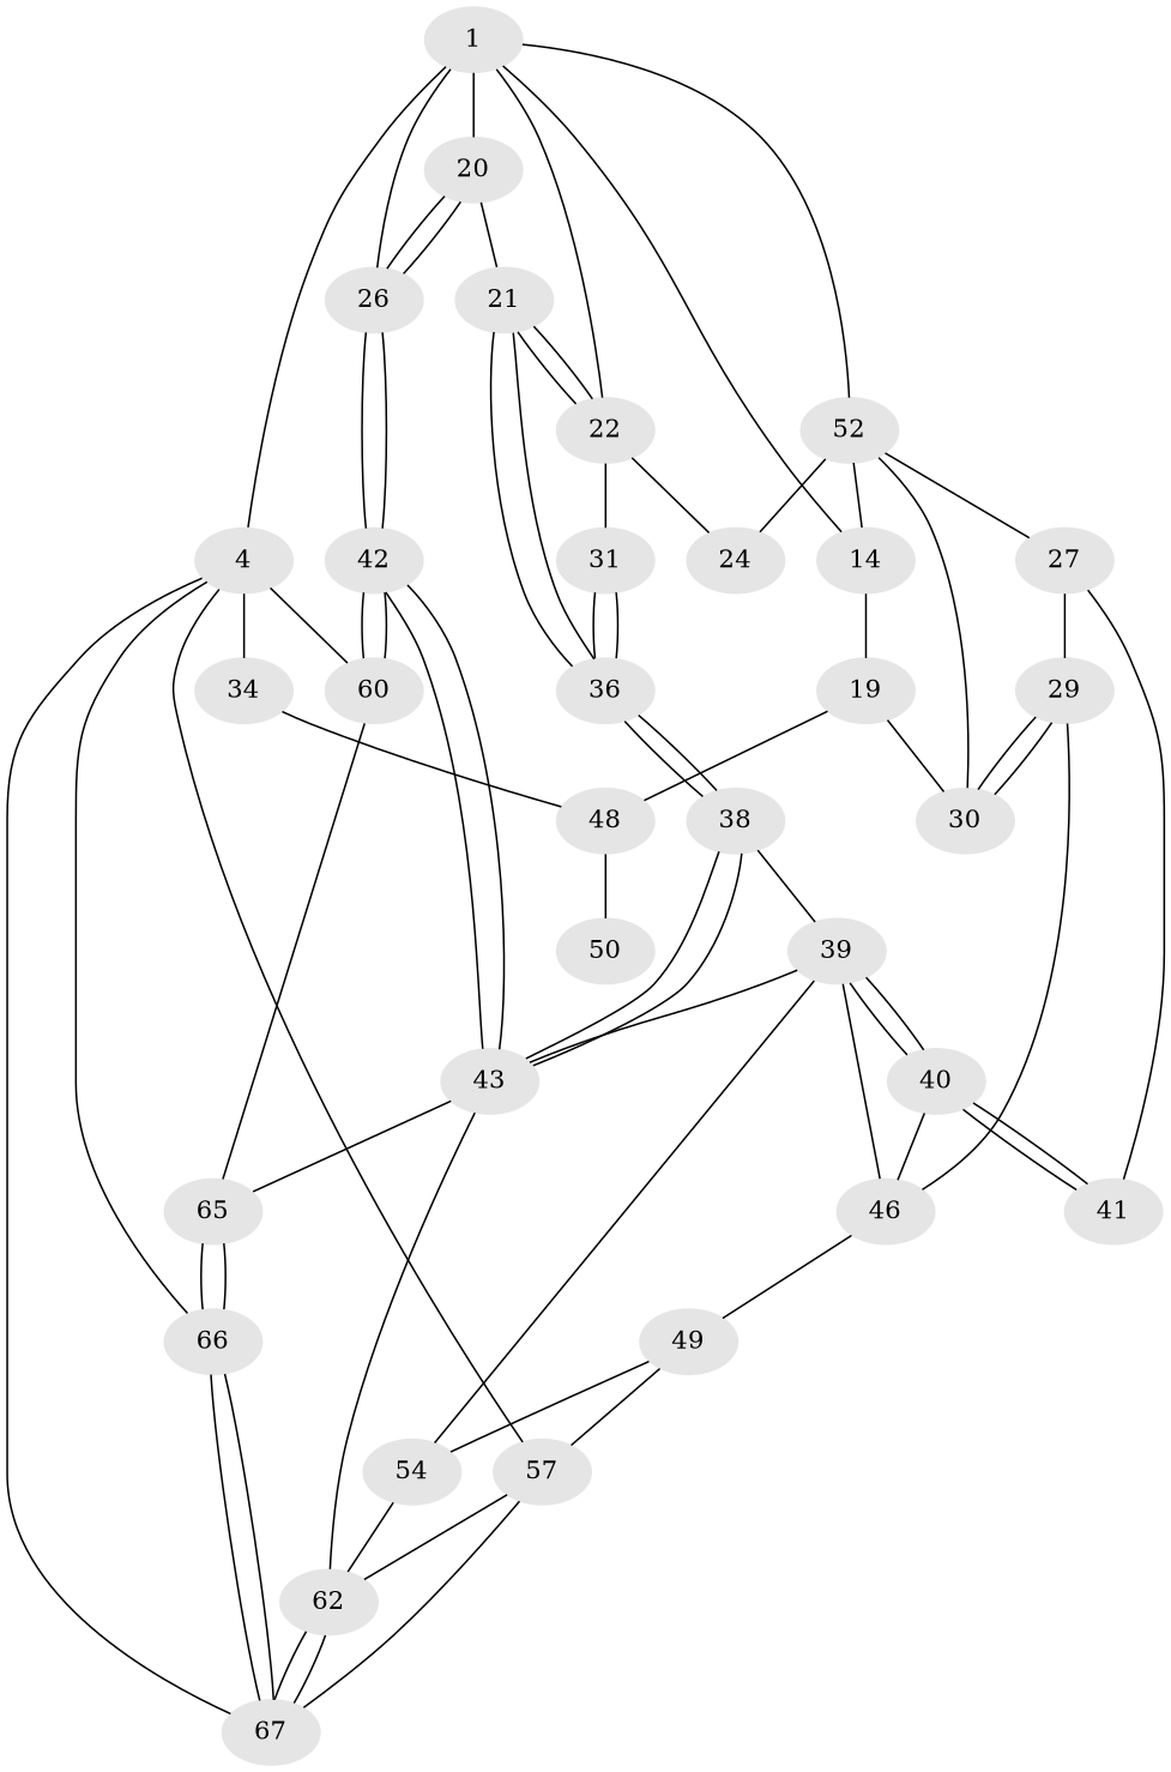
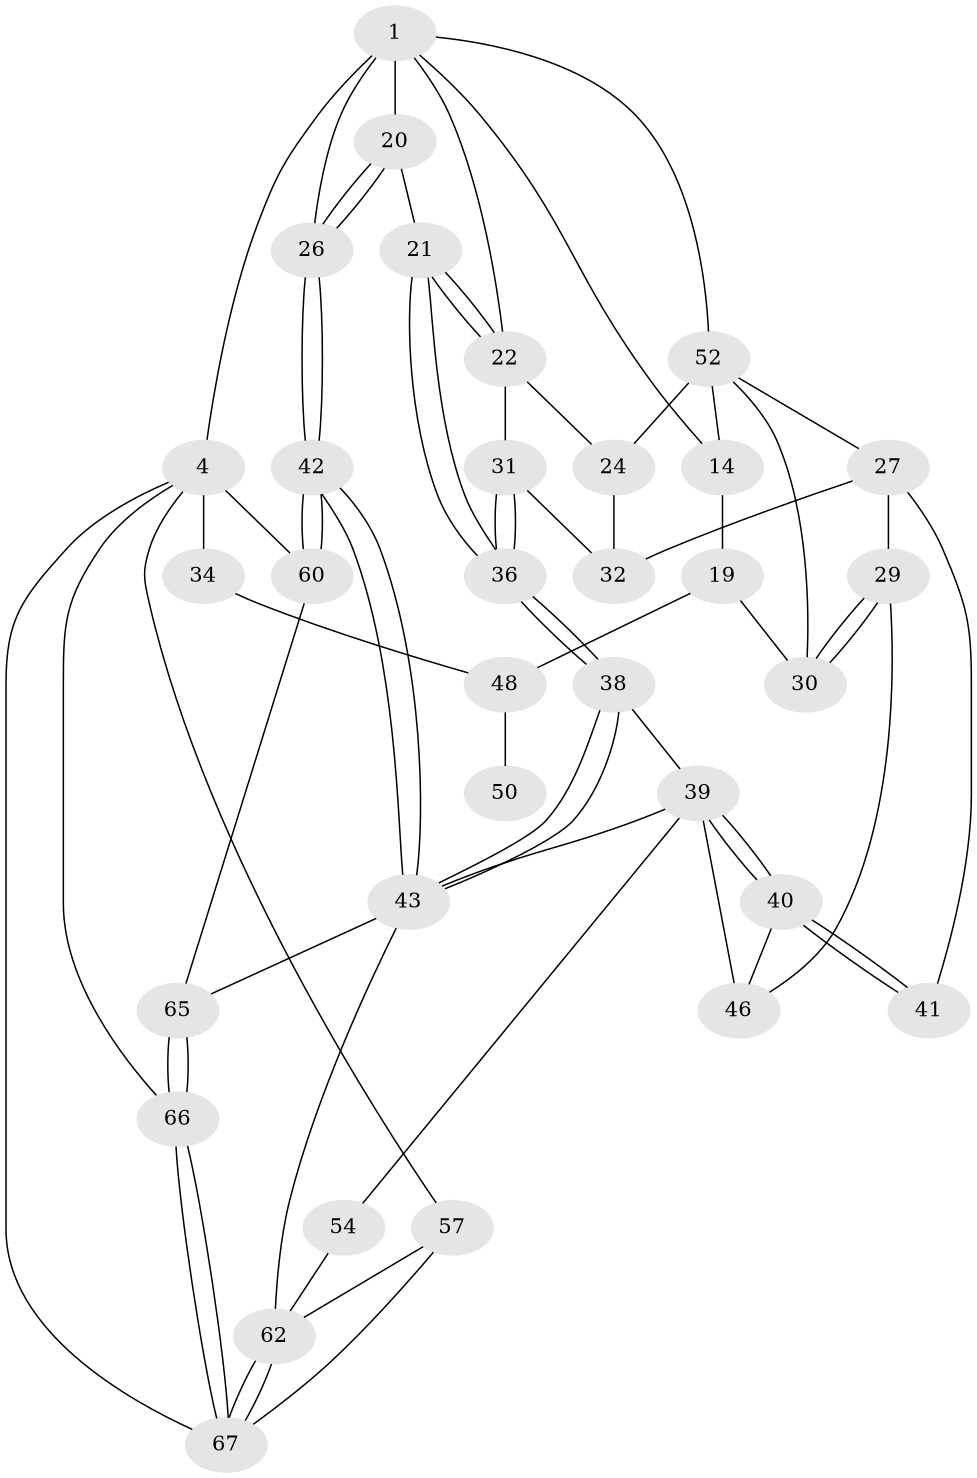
  graph {
    node [color=gray90 style=filled]
    1 [super="+2+6"]
    4 [super="+5+45+16"]
    n3 [label=52 super="+25+13"]
    14 [super="+15+18"]
    20
    22 [super="+23"]
    26
    34 [super="+44"]
    57 [super="+64"]
    60
    66
    67 [super="+68"]
    24
    27 [super="+37+28"]
    30
    19 [super="+33"]
    21
    31
    42
    48
    62 [super="+63"]
    65
+   32
    29
    41
    50
    36
    38
    43 [super="+53"]
    46 [super="+47"]
-   49 [super="+55"]
    39 [super="+51"]
    40
    54
    1 -- 4 [weight=3]
    1 -- n3 [weight=2]
    1 -- 14
    1 -- 20
    1 -- 22
    1 -- 26
    4 -- 34 [weight=2]
    4 -- 57
    4 -- 60
    4 -- 66
    4 -- 67
    n3 -- 14
    n3 -- 24
    n3 -- 27
    n3 -- 30
    14 -- 19 [weight=2]
    20 -- 26
    20 -- 26
    20 -- 21
    22 -- 24
    22 -- 31
    26 -- 42
    26 -- 42
    34 -- 48
    57 -- 67
    57 -- 62
    60 -- 65
    66 -- 67
    66 -- 67
+   24 -- 32
+   27 -- 32
    27 -- 29
    27 -- 41 [weight=2]
    19 -- 30
    19 -- 48
    21 -- 22
    21 -- 22
    21 -- 36
    21 -- 36
+   31 -- 32
    31 -- 36
    31 -- 36
    42 -- 60
    42 -- 60
    42 -- 43
    42 -- 43
    48 -- 50
    62 -- 67
    62 -- 67
    65 -- 66
    65 -- 66
    29 -- 30
    29 -- 30
    29 -- 46
    36 -- 38
    36 -- 38
    38 -- 43
    38 -- 43
    38 -- 39
    43 -- 62
    43 -- 65
-   46 -- 49
-   49 -- 57
-   49 -- 54
    39 -- 43
    39 -- 46
    39 -- 40
    39 -- 40
    39 -- 54
    40 -- 41
    40 -- 41
    40 -- 46
    54 -- 62
  }
